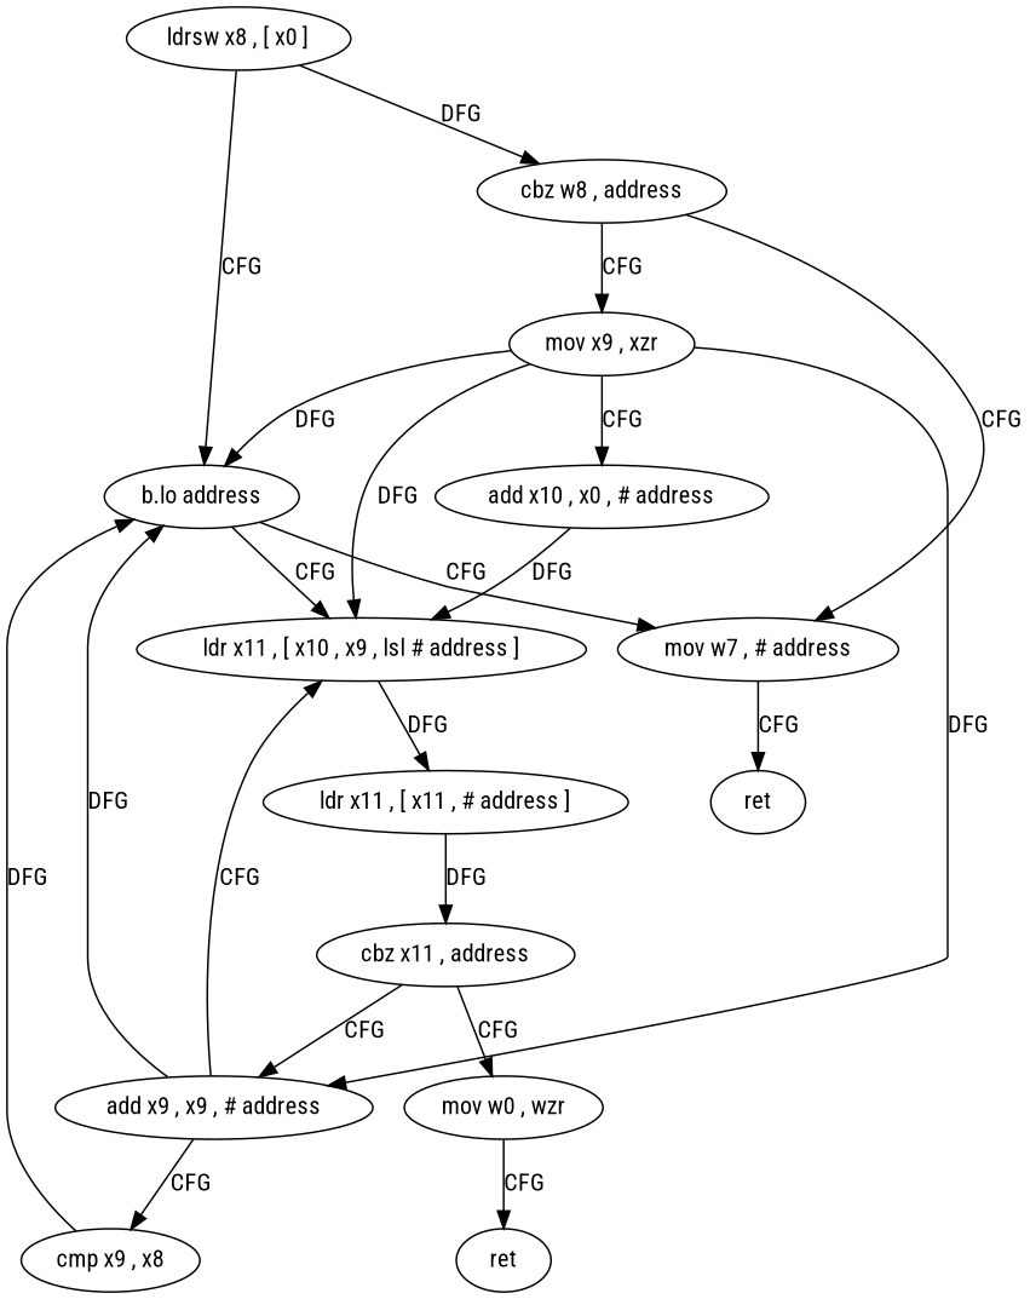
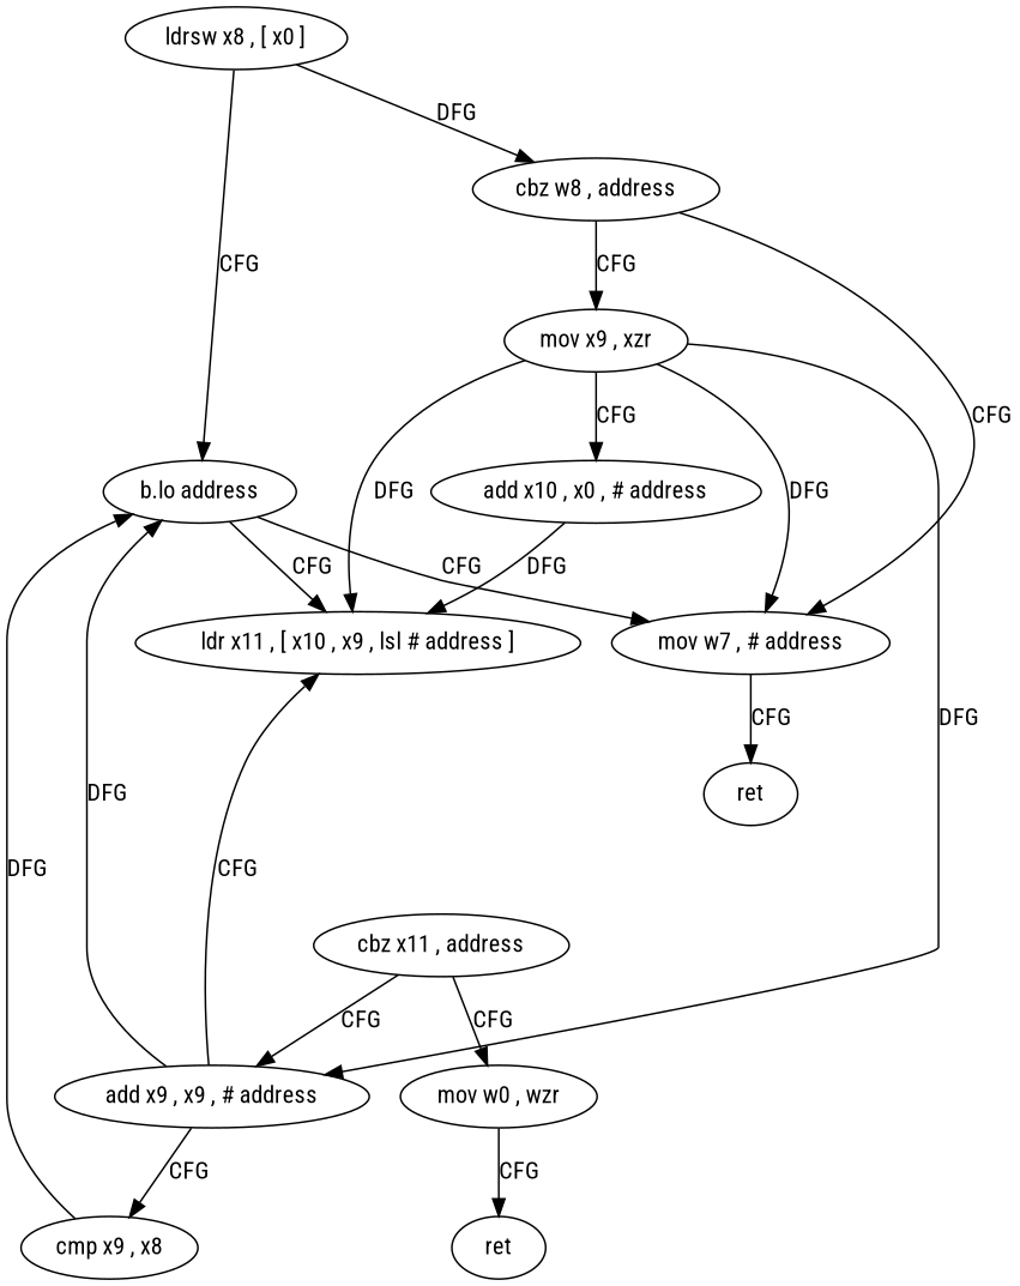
  digraph {
    fontname="Roboto Condensed"
    node [fontname="Roboto Condensed"]
    edge [fontname="Roboto Condensed"]
    n1 [label="ldrsw x8 , [ x0 ]"]
    n2 [label="cbz w8 , address"]
    n3 [label="b.lo address"]
    n4 [label="mov w7 , # address"]
    n5 [label="mov x9 , xzr"]
    n6 [label="ldr x11 , [ x10 , x9 , lsl # address ]"]
    n7 [label=ret]
    n8 [label="add x10 , x0 , # address"]
    n9 [label="add x9 , x9 , # address"]
-   n10 [label="ldr x11 , [ x11 , # address ]"]
    n11 [label="cmp x9 , x8"]
    n12 [label="cbz x11 , address"]
    n13 [label="mov w0 , wzr"]
    n14 [label=ret]
    n1 -> n2 [label=DFG]
    n1 -> n3 [label=CFG]
    n2 -> n4 [label=CFG]
    n2 -> n5 [label=CFG]
    n3 -> n4 [label=CFG]
    n3 -> n6 [label=CFG]
    n4 -> n7 [label=CFG]
-   n5 -> n3 [label=DFG]
+   n5 -> n4 [label=DFG]
    n5 -> n6 [label=DFG]
    n5 -> n8 [label=CFG]
    n5 -> n9 [label=DFG]
-   n6 -> n10 [label=DFG]
    n8 -> n6 [label=DFG]
    n9 -> n3 [label=DFG]
    n9 -> n6 [label=CFG]
    n9 -> n11 [label=CFG]
-   n10 -> n12 [label=DFG]
    n11 -> n3 [label=DFG]
    n12 -> n9 [label=CFG]
    n12 -> n13 [label=CFG]
    n13 -> n14 [label=CFG]
  }
